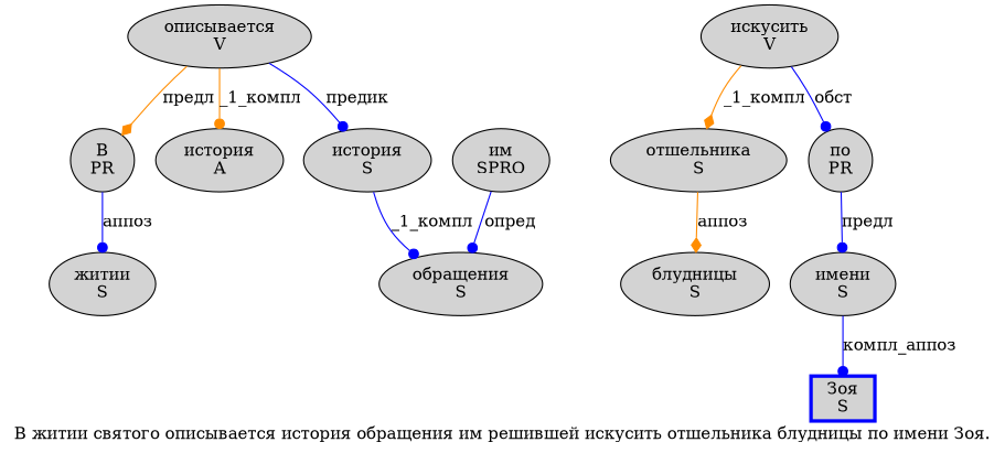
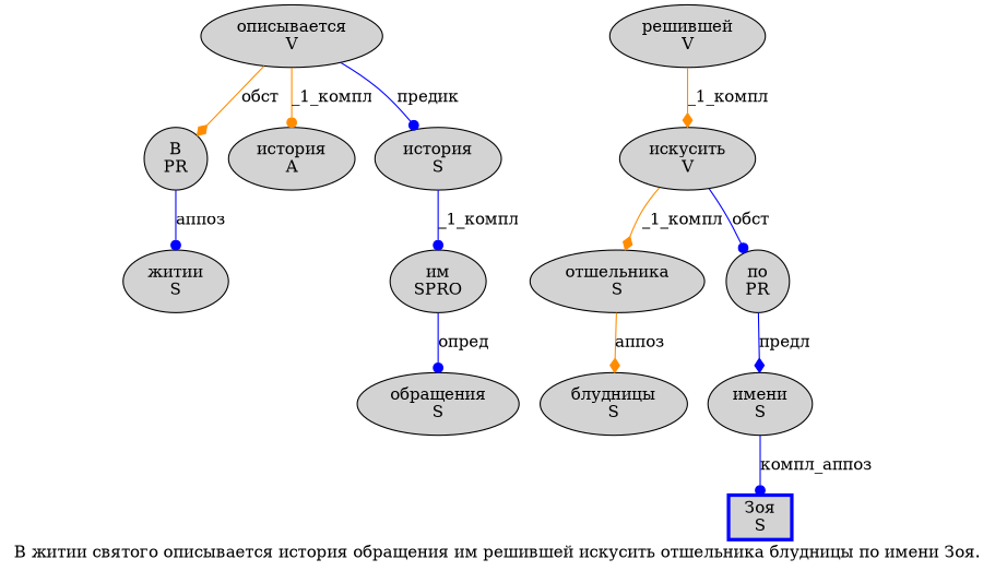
  digraph {
    label="В житии святого описывается история обращения им решившей искусить отшельника блудницы по имени Зоя."
    node [fillcolor=lightgray penwidth=1 shape=ellipse style=filled]
    edge [arrowhead=dot color=blue]
    n1 [label="В\nPR"]
    n2 [label="житии\nS"]
    n3 [label="история\nA"]
    n4 [label="описывается\nV"]
    n5 [label="история\nS"]
    n6 [label="обращения\nS"]
    n7 [label="им\nSPRO"]
+   n8 [label="решившей\nV"]
    n9 [label="искусить\nV"]
    n10 [label="отшельника\nS"]
    n11 [label="по\nPR"]
    n12 [label="блудницы\nS"]
    n13 [label="имени\nS"]
    n14 [color=blue label="Зоя\nS" penwidth=3 shape=box]
    n1 -> n2 [label="аппоз"]
-   n4 -> n1 [arrowhead=diamond color=darkorange label="предл"]
+   n4 -> n1 [arrowhead=diamond color=darkorange label="обст"]
    n4 -> n3 [color=darkorange label="_1_компл"]
    n4 -> n5 [label="предик"]
-   n5 -> n6 [label="_1_компл"]
+   n5 -> n7 [label="_1_компл"]
    n7 -> n6 [label="опред"]
+   n8 -> n9 [arrowhead=diamond color=darkorange label="_1_компл"]
    n9 -> n10 [arrowhead=diamond color=darkorange label="_1_компл"]
    n9 -> n11 [label="обст"]
    n10 -> n12 [arrowhead=diamond color=darkorange label="аппоз"]
-   n11 -> n13 [label="предл"]
+   n11 -> n13 [arrowhead=diamond label="предл"]
    n13 -> n14 [label="компл_аппоз"]
  }
